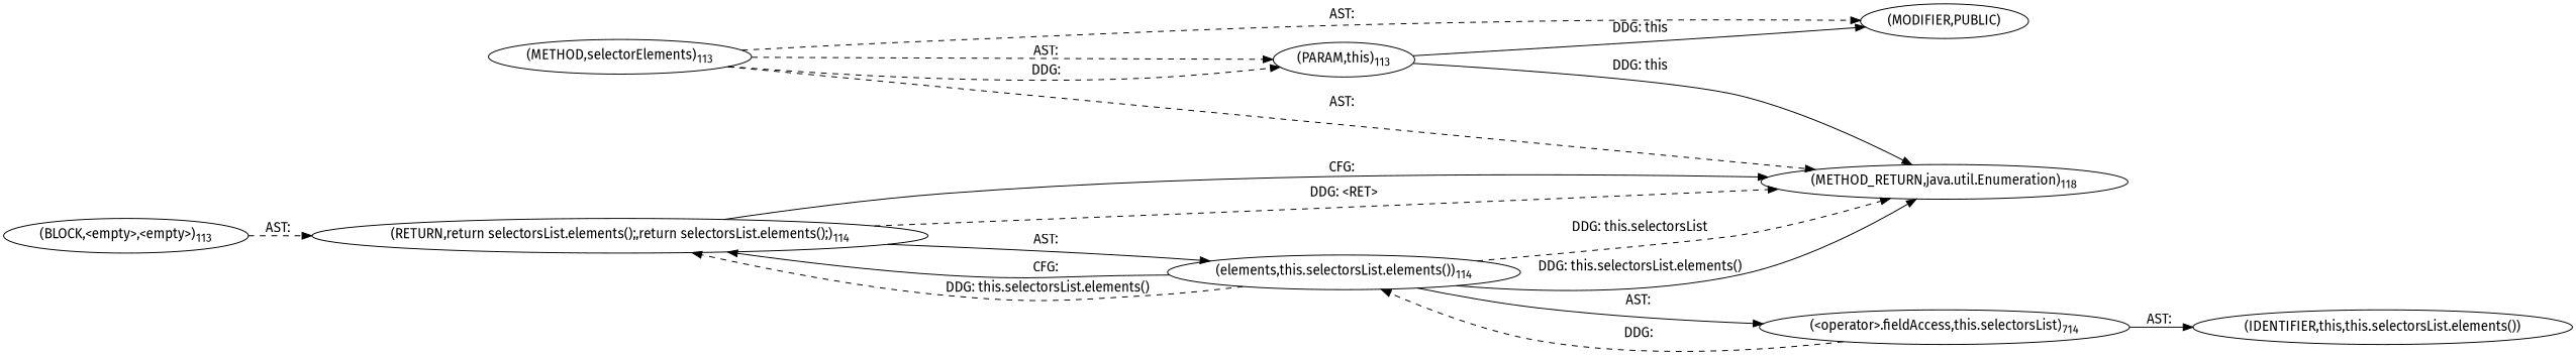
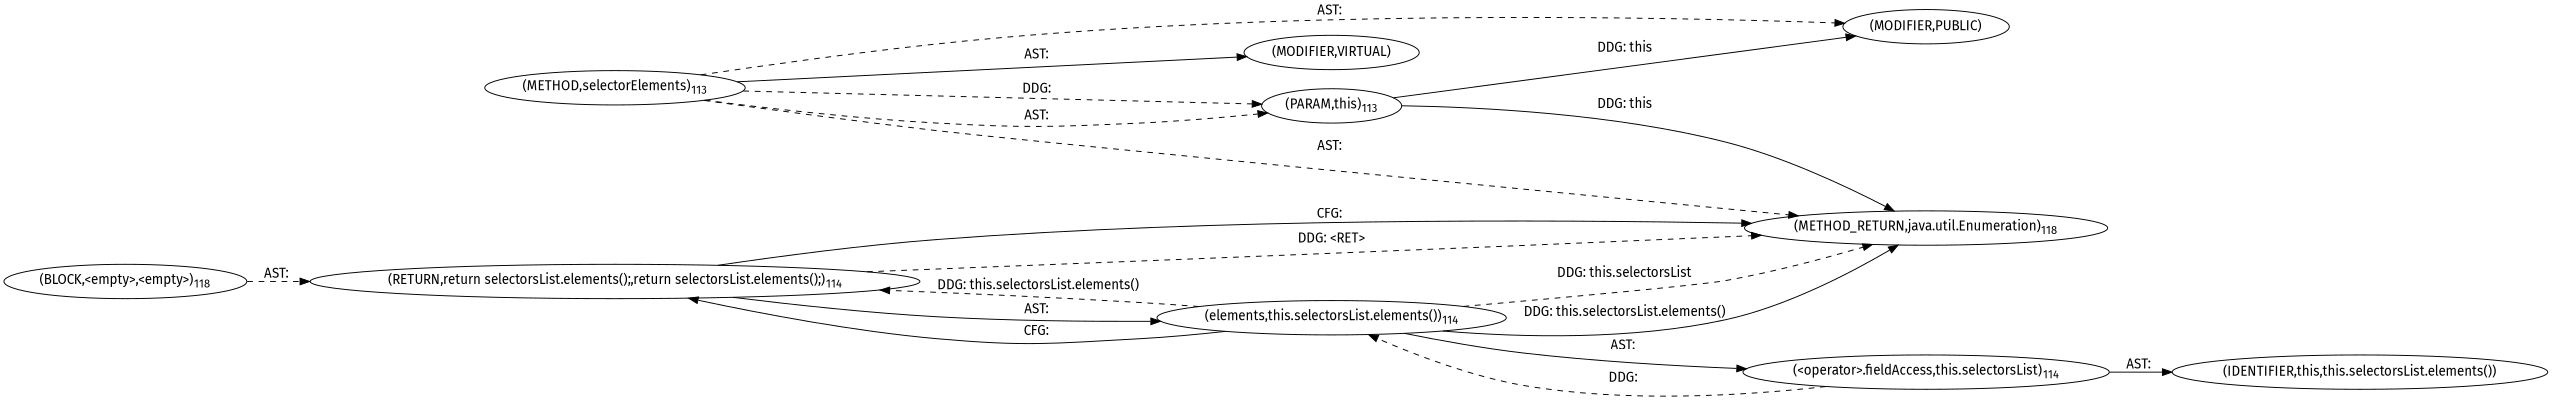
  digraph {
    fontname="Fira Sans"
    rankdir=LR
    node [fontname="Fira Sans"]
    edge [fontname="Fira Sans" style=dashed]
    n1 [label=<(METHOD,selectorElements)<SUB>113</SUB>>]
    n2 [label=<(PARAM,this)<SUB>113</SUB>>]
    n3 [label=<(MODIFIER,PUBLIC)>]
+   n4 [label=<(MODIFIER,VIRTUAL)>]
    n5 [label=<(METHOD_RETURN,java.util.Enumeration)<SUB>118</SUB>>]
-   n6 [label=<(BLOCK,&lt;empty&gt;,&lt;empty&gt;)<SUB>113</SUB>>]
+   n6 [label=<(BLOCK,&lt;empty&gt;,&lt;empty&gt;)<SUB>118</SUB>>]
    n7 [label=<(RETURN,return selectorsList.elements();,return selectorsList.elements();)<SUB>114</SUB>>]
    n8 [label=<(elements,this.selectorsList.elements())<SUB>114</SUB>>]
-   n9 [label=<(&lt;operator&gt;.fieldAccess,this.selectorsList)<SUB>714</SUB>>]
+   n9 [label=<(&lt;operator&gt;.fieldAccess,this.selectorsList)<SUB>114</SUB>>]
    n10 [label=<(IDENTIFIER,this,this.selectorsList.elements())>]
    n1 -> n2 [label="AST: "]
    n1 -> n2 [label="DDG: "]
    n1 -> n3 [label="AST: "]
+   n1 -> n4 [label="AST: " style=solid]
    n1 -> n5 [label="AST: "]
    n2 -> n3 [label="DDG: this" style=solid]
    n2 -> n5 [label="DDG: this" style=solid]
    n6 -> n7 [label="AST: "]
    n7 -> n5 [label="CFG: " style=solid]
    n7 -> n5 [label="DDG: &lt;RET&gt;"]
    n7 -> n8 [label="AST: " style=solid]
    n8 -> n5 [label="DDG: this.selectorsList"]
    n8 -> n5 [label="DDG: this.selectorsList.elements()" style=solid]
    n8 -> n7 [label="CFG: " style=solid]
    n8 -> n7 [label="DDG: this.selectorsList.elements()"]
    n8 -> n9 [label="AST: " style=solid]
    n9 -> n8 [label="DDG: "]
    n9 -> n10 [label="AST: " style=solid]
  }
